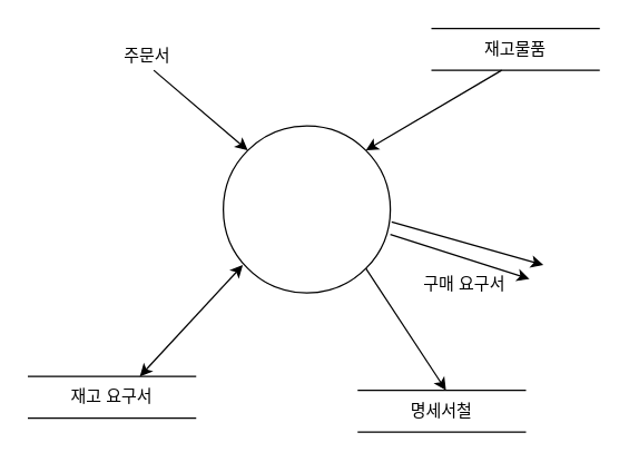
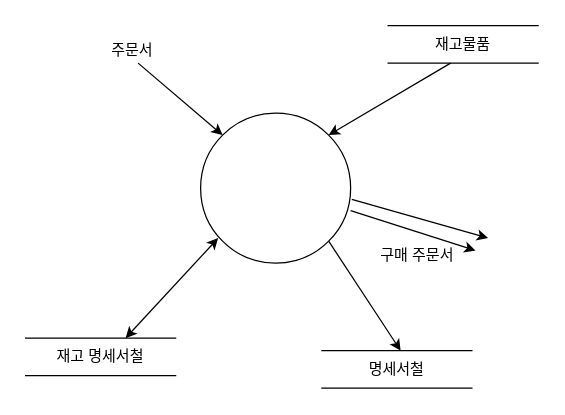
  <mxCell id="0" />
  <mxCell id="1" parent="0" />
  <mxCell id="2" value="" style="ellipse;whiteSpace=wrap;html=1;aspect=fixed;" vertex="1" parent="1"><mxGeometry x="160" y="90" width="120" height="120" as="geometry" /></mxCell>
  <mxCell id="3" value="" style="endArrow=classic;html=1;entryX=0;entryY=0;entryDx=0;entryDy=0;" edge="1" parent="1" target="2"><mxGeometry width="50" height="50" relative="1" as="geometry"><mxPoint x="110" y="50" as="sourcePoint" /><mxPoint x="160" y="40" as="targetPoint" /></mxGeometry></mxCell>
  <mxCell id="4" value="" style="endArrow=classic;html=1;entryX=1;entryY=0;entryDx=0;entryDy=0;" edge="1" parent="1" target="2"><mxGeometry width="50" height="50" relative="1" as="geometry"><mxPoint x="360" y="50" as="sourcePoint" /><mxPoint x="370" y="30" as="targetPoint" /></mxGeometry></mxCell>
  <mxCell id="5" value="" style="endArrow=classic;html=1;exitX=1;exitY=1;exitDx=0;exitDy=0;" edge="1" parent="1" source="2"><mxGeometry width="50" height="50" relative="1" as="geometry"><mxPoint x="270" y="300" as="sourcePoint" /><mxPoint x="320" y="280" as="targetPoint" /></mxGeometry></mxCell>
  <mxCell id="6" value="" style="endArrow=classic;html=1;" edge="1" parent="1"><mxGeometry width="50" height="50" relative="1" as="geometry"><mxPoint x="280" y="168" as="sourcePoint" /><mxPoint x="380" y="200" as="targetPoint" /></mxGeometry></mxCell>
  <mxCell id="7" value="" style="endArrow=classic;html=1;exitX=1.008;exitY=0.575;exitDx=0;exitDy=0;exitPerimeter=0;" edge="1" parent="1" source="2"><mxGeometry width="50" height="50" relative="1" as="geometry"><mxPoint x="340" y="160" as="sourcePoint" /><mxPoint x="390" y="190" as="targetPoint" /></mxGeometry></mxCell>
  <mxCell id="8" value="" style="endArrow=classic;startArrow=classic;html=1;" edge="1" parent="1"><mxGeometry width="50" height="50" relative="1" as="geometry"><mxPoint x="100" y="270" as="sourcePoint" /><mxPoint x="174" y="190" as="targetPoint" /></mxGeometry></mxCell>
  <mxCell id="9" value="주문서" style="text;html=1;align=center;verticalAlign=middle;resizable=0;points=[];autosize=1;" vertex="1" parent="1"><mxGeometry x="80" y="30" width="50" height="20" as="geometry" /></mxCell>
- <mxCell id="10" value="구매 요구서" style="text;html=1;align=center;verticalAlign=middle;resizable=0;points=[];autosize=1;" vertex="1" parent="1"><mxGeometry x="293" y="194" width="80" height="20" as="geometry" /></mxCell>
+ <mxCell id="10" value="구매 주문서" style="text;html=1;align=center;verticalAlign=middle;resizable=0;points=[];autosize=1;" vertex="1" parent="1"><mxGeometry x="293" y="194" width="80" height="20" as="geometry" /></mxCell>
  <mxCell id="11" value="재고물품" style="shape=partialRectangle;whiteSpace=wrap;html=1;left=0;right=0;fillColor=none;" vertex="1" parent="1"><mxGeometry x="310" y="20" width="120" height="30" as="geometry" /></mxCell>
  <mxCell id="12" value="명세서철" style="shape=partialRectangle;whiteSpace=wrap;html=1;left=0;right=0;fillColor=none;" vertex="1" parent="1"><mxGeometry x="257" y="280" width="120" height="30" as="geometry" /></mxCell>
- <mxCell id="13" value="재고 요구서" style="shape=partialRectangle;whiteSpace=wrap;html=1;left=0;right=0;fillColor=none;" vertex="1" parent="1"><mxGeometry x="20" y="270" width="120" height="30" as="geometry" /></mxCell>
+ <mxCell id="13" value="재고 명세서철" style="shape=partialRectangle;whiteSpace=wrap;html=1;left=0;right=0;fillColor=none;" vertex="1" parent="1"><mxGeometry x="20" y="270" width="120" height="30" as="geometry" /></mxCell>
